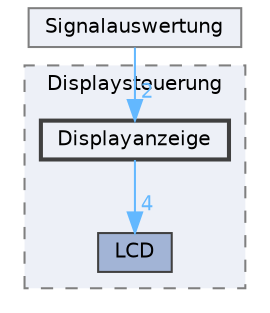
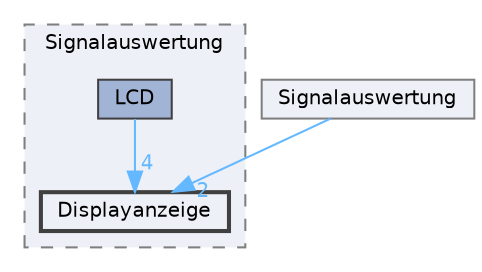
  digraph {
    compound=true
    node [color=grey25 fillcolor="#edf0f7" fontname=Helvetica fontsize=10 shape=box style=filled]
    edge [color=steelblue1 fontcolor=steelblue1 fontname=Helvetica fontsize=10 labeldistance=1.5 labelfontname=Helvetica labelfontsize=10]
    n1 [fillcolor="#a2b4d6" height=0.2 label=LCD width=0.4]
    n2 [height=0.2 label=Displayanzeige style="filled,bold" width=0.4]
    n3 [color=grey50 height=0.2 label=Signalauswertung width=0.4]
    subgraph cluster_1 {
      bgcolor="#edf0f7"
      fontname=Helvetica
      fontsize=10
-     label=Displaysteuerung
+     label=Signalauswertung
      pencolor=grey50
      style="filled,dashed"
      n1
      n2
    }
-   n2 -> n1 [headlabel=4]
+   n1 -> n2 [headlabel=4]
    n3 -> n2 [headlabel=2]
  }
